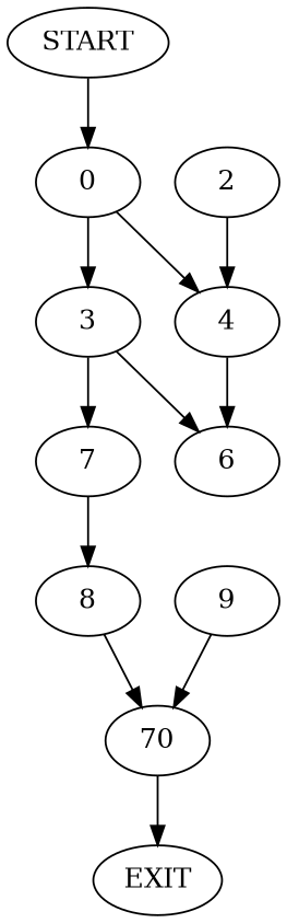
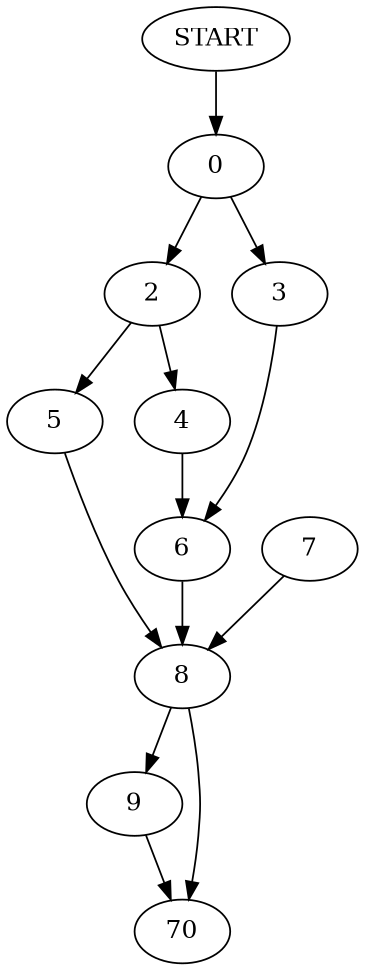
  digraph {
    n1 [label=START]
    n2 [label=0]
    2
    3
-   n5 [label=EXIT]
    4
+   5
    6
    7
    8
    9
    n12 [label=70]
    n1 -> n2
-   n2 -> 4
+   n2 -> 2
    n2 -> 3
    2 -> 4
+   2 -> 5
    3 -> 6
-   3 -> 7
    4 -> 6
+   5 -> 8
+   6 -> 8
    7 -> 8
+   8 -> 9
    8 -> n12
    9 -> n12
-   n12 -> n5
  }
